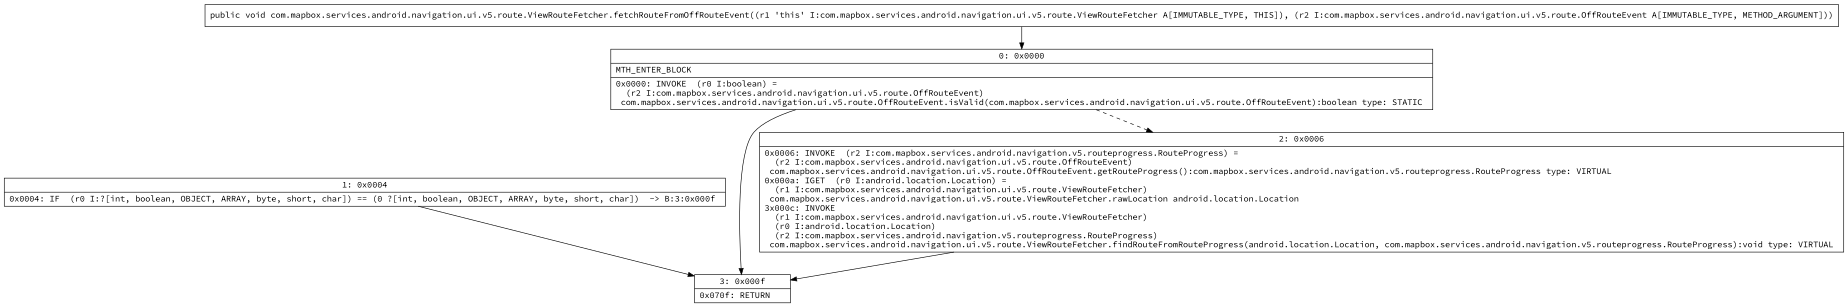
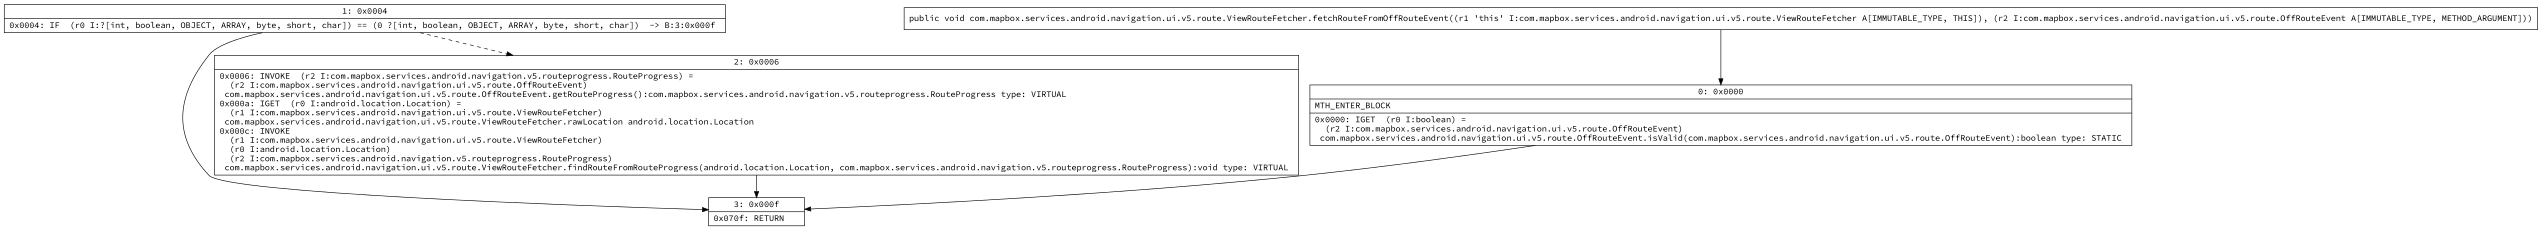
  digraph {
    fontname="Source Code Pro"
    node [fontname="Source Code Pro" shape=record]
    edge [fontname="Source Code Pro"]
-   n1 [label="{0\:\ 0x0000|MTH_ENTER_BLOCK\l|0x0000: INVOKE  (r0 I:boolean) = \l  (r2 I:com.mapbox.services.android.navigation.ui.v5.route.OffRouteEvent)\l com.mapbox.services.android.navigation.ui.v5.route.OffRouteEvent.isValid(com.mapbox.services.android.navigation.ui.v5.route.OffRouteEvent):boolean type: STATIC \l}"]
+   n1 [label="{0\:\ 0x0000|MTH_ENTER_BLOCK\l|0x0000: IGET  (r0 I:boolean) = \l  (r2 I:com.mapbox.services.android.navigation.ui.v5.route.OffRouteEvent)\l com.mapbox.services.android.navigation.ui.v5.route.OffRouteEvent.isValid(com.mapbox.services.android.navigation.ui.v5.route.OffRouteEvent):boolean type: STATIC \l}"]
    n2 [label="{3\:\ 0x000f|0x070f: RETURN   \l}"]
    n3 [label="{1\:\ 0x0004|0x0004: IF  (r0 I:?[int, boolean, OBJECT, ARRAY, byte, short, char]) == (0 ?[int, boolean, OBJECT, ARRAY, byte, short, char])  \-\> B:3:0x000f \l}"]
-   n4 [label="{2\:\ 0x0006|0x0006: INVOKE  (r2 I:com.mapbox.services.android.navigation.v5.routeprogress.RouteProgress) = \l  (r2 I:com.mapbox.services.android.navigation.ui.v5.route.OffRouteEvent)\l com.mapbox.services.android.navigation.ui.v5.route.OffRouteEvent.getRouteProgress():com.mapbox.services.android.navigation.v5.routeprogress.RouteProgress type: VIRTUAL \l0x000a: IGET  (r0 I:android.location.Location) = \l  (r1 I:com.mapbox.services.android.navigation.ui.v5.route.ViewRouteFetcher)\l com.mapbox.services.android.navigation.ui.v5.route.ViewRouteFetcher.rawLocation android.location.Location \l3x000c: INVOKE  \l  (r1 I:com.mapbox.services.android.navigation.ui.v5.route.ViewRouteFetcher)\l  (r0 I:android.location.Location)\l  (r2 I:com.mapbox.services.android.navigation.v5.routeprogress.RouteProgress)\l com.mapbox.services.android.navigation.ui.v5.route.ViewRouteFetcher.findRouteFromRouteProgress(android.location.Location, com.mapbox.services.android.navigation.v5.routeprogress.RouteProgress):void type: VIRTUAL \l}"]
+   n4 [label="{2\:\ 0x0006|0x0006: INVOKE  (r2 I:com.mapbox.services.android.navigation.v5.routeprogress.RouteProgress) = \l  (r2 I:com.mapbox.services.android.navigation.ui.v5.route.OffRouteEvent)\l com.mapbox.services.android.navigation.ui.v5.route.OffRouteEvent.getRouteProgress():com.mapbox.services.android.navigation.v5.routeprogress.RouteProgress type: VIRTUAL \l0x000a: IGET  (r0 I:android.location.Location) = \l  (r1 I:com.mapbox.services.android.navigation.ui.v5.route.ViewRouteFetcher)\l com.mapbox.services.android.navigation.ui.v5.route.ViewRouteFetcher.rawLocation android.location.Location \l0x000c: INVOKE  \l  (r1 I:com.mapbox.services.android.navigation.ui.v5.route.ViewRouteFetcher)\l  (r0 I:android.location.Location)\l  (r2 I:com.mapbox.services.android.navigation.v5.routeprogress.RouteProgress)\l com.mapbox.services.android.navigation.ui.v5.route.ViewRouteFetcher.findRouteFromRouteProgress(android.location.Location, com.mapbox.services.android.navigation.v5.routeprogress.RouteProgress):void type: VIRTUAL \l}"]
    n5 [label="{public void com.mapbox.services.android.navigation.ui.v5.route.ViewRouteFetcher.fetchRouteFromOffRouteEvent((r1 'this' I:com.mapbox.services.android.navigation.ui.v5.route.ViewRouteFetcher A[IMMUTABLE_TYPE, THIS]), (r2 I:com.mapbox.services.android.navigation.ui.v5.route.OffRouteEvent A[IMMUTABLE_TYPE, METHOD_ARGUMENT])) }"]
    n1 -> n2
    n3 -> n2
-   n1 -> n4 [style=dashed]
+   n3 -> n4 [style=dashed]
    n4 -> n2
    n5 -> n1
  }
